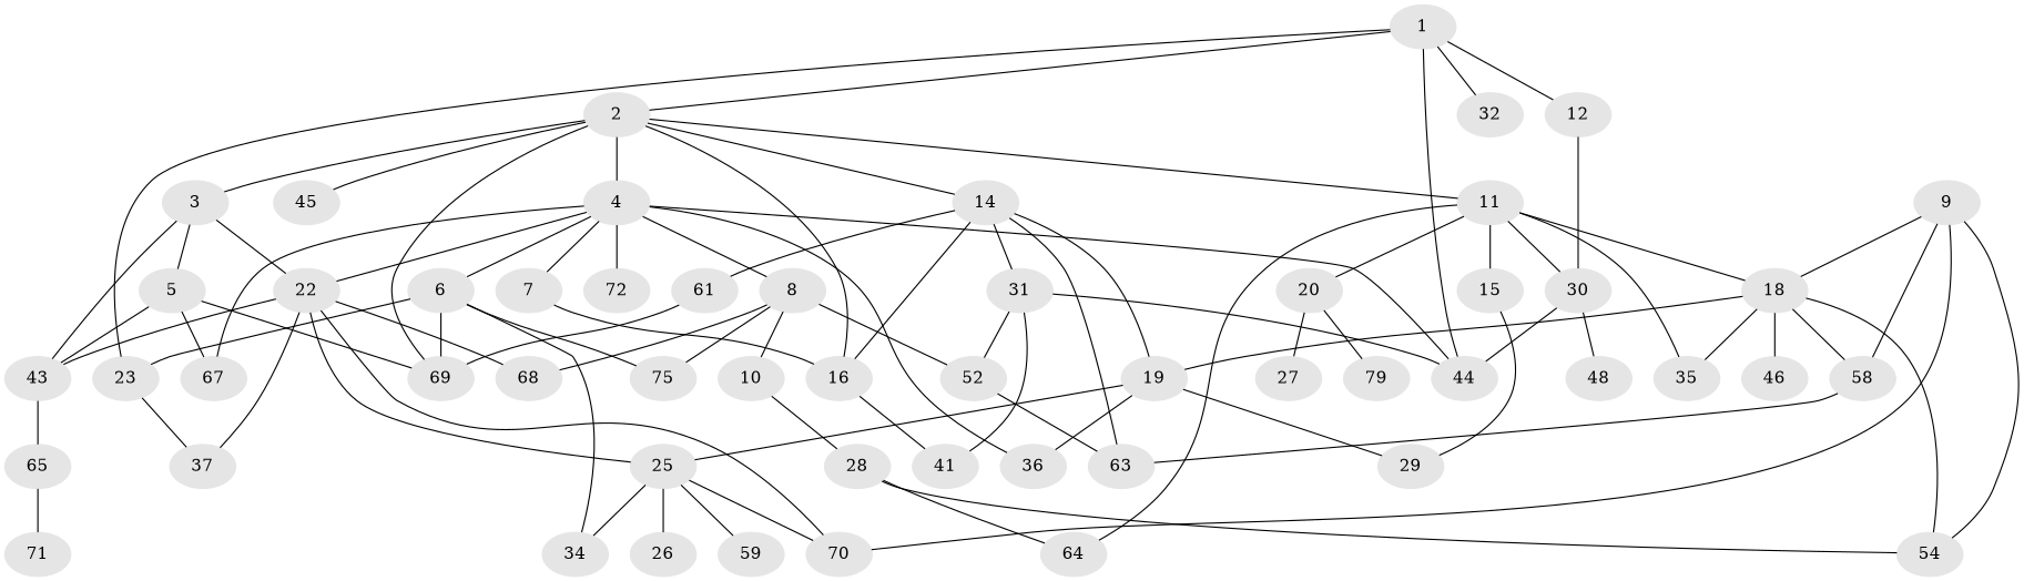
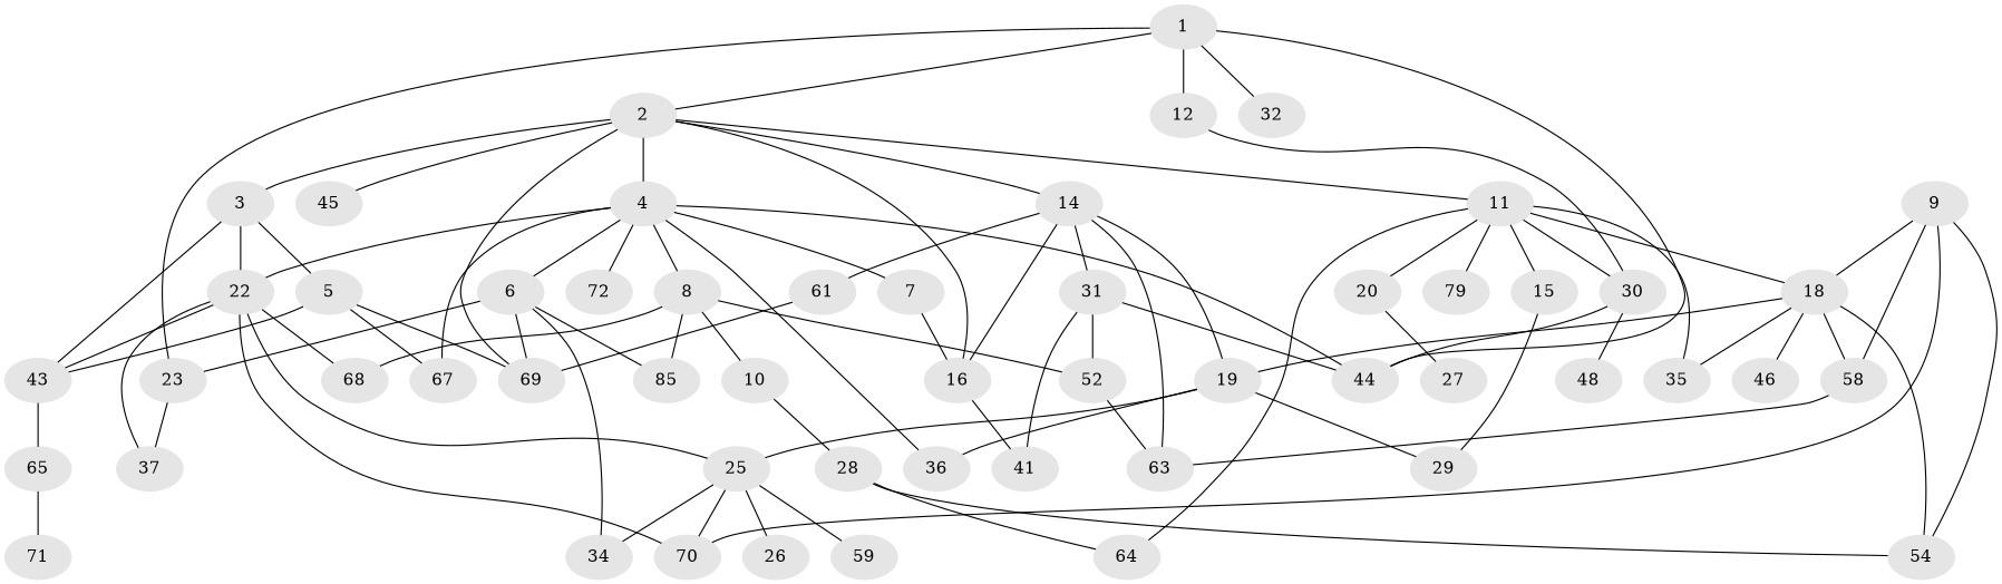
  graph {
    node [color=gray90 style=filled]
    1 [super="+21"]
    2 [super="+42"]
    12 [super="+73"]
    23
    32
    44 [super="+49"]
    3
    4 [super="+13"]
    11 [super="+55"]
    14 [super="+50"]
    16 [super="+60"]
    45
    69
    30
    15 [super="+17"]
    29
    37 [super="+62"]
    22 [super="+66"]
    5 [super="+24"]
    43 [super="+56"]
    6 [super="+53"]
    7
    8 [super="+74"]
    36
    67
    72
    18 [super="+51"]
    20
    35
    64
    79
    19 [super="+39"]
    31
    61
    63
    41
    68
    70 [super="+78"]
    25 [super="+40"]
    65
    34 [super="+57"]
-   75
+   75 [label=85]
    10
    52 [super="+76"]
    9 [super="+47"]
    54 [super="+77"]
    58
    28 [super="+33"]
    46
    27 [super="+80"]
    48
    26 [super="+38"]
    59
    71
    1 -- 2
    1 -- 12
    1 -- 23
    1 -- 32
    1 -- 44
    2 -- 3
    2 -- 4 [weight=2]
    2 -- 11
    2 -- 14
    2 -- 16
    2 -- 45
    2 -- 69
    12 -- 30
    23 -- 37
    3 -- 22
    3 -- 5
    3 -- 43
    4 -- 44
    4 -- 22
    4 -- 6
    4 -- 7
    4 -- 8
    4 -- 36
    4 -- 67
    4 -- 72 [weight=2]
    11 -- 30
    11 -- 15
    11 -- 18
    11 -- 20
    11 -- 35
    11 -- 64
-   20 -- 79
+   11 -- 79
    14 -- 16
    14 -- 19
    14 -- 31
    14 -- 61
    14 -- 63
    16 -- 41
    30 -- 44
    30 -- 48
    15 -- 29
    22 -- 37
    22 -- 43
    22 -- 68
    22 -- 70
    22 -- 25
    5 -- 69
    5 -- 43
    5 -- 67
    43 -- 65
    6 -- 23
    6 -- 69
    6 -- 34
    6 -- 75
    7 -- 16
    8 -- 68
    8 -- 75
    8 -- 10
    8 -- 52
    18 -- 35
    18 -- 19
    18 -- 54
    18 -- 58
    18 -- 46
    20 -- 27
    19 -- 29
    19 -- 36
    19 -- 25
    31 -- 44
    31 -- 41
    31 -- 52
    61 -- 69
    25 -- 70
    25 -- 34
    25 -- 26
    25 -- 59
    65 -- 71
    10 -- 28
    52 -- 63
    9 -- 18
    9 -- 70
    9 -- 54
    9 -- 58
    58 -- 63
    28 -- 64
    28 -- 54
  }
